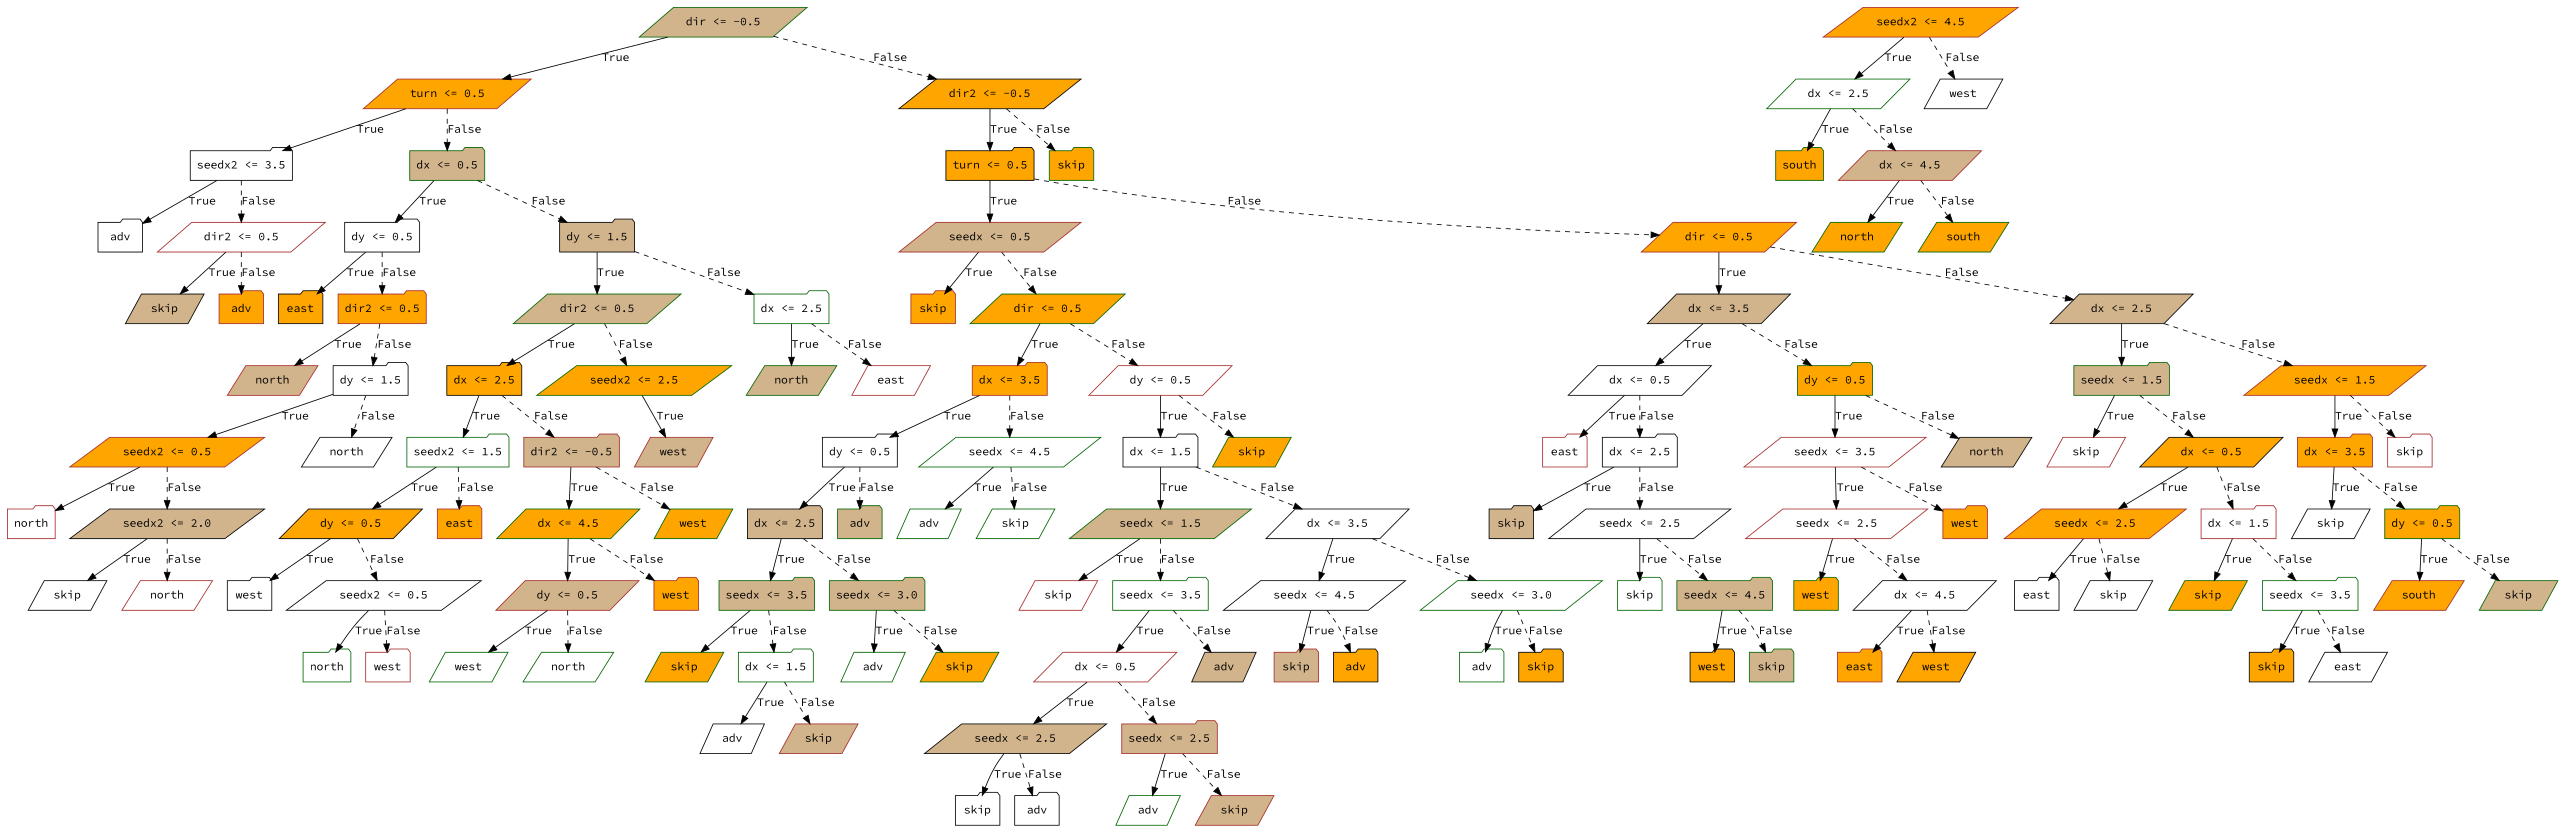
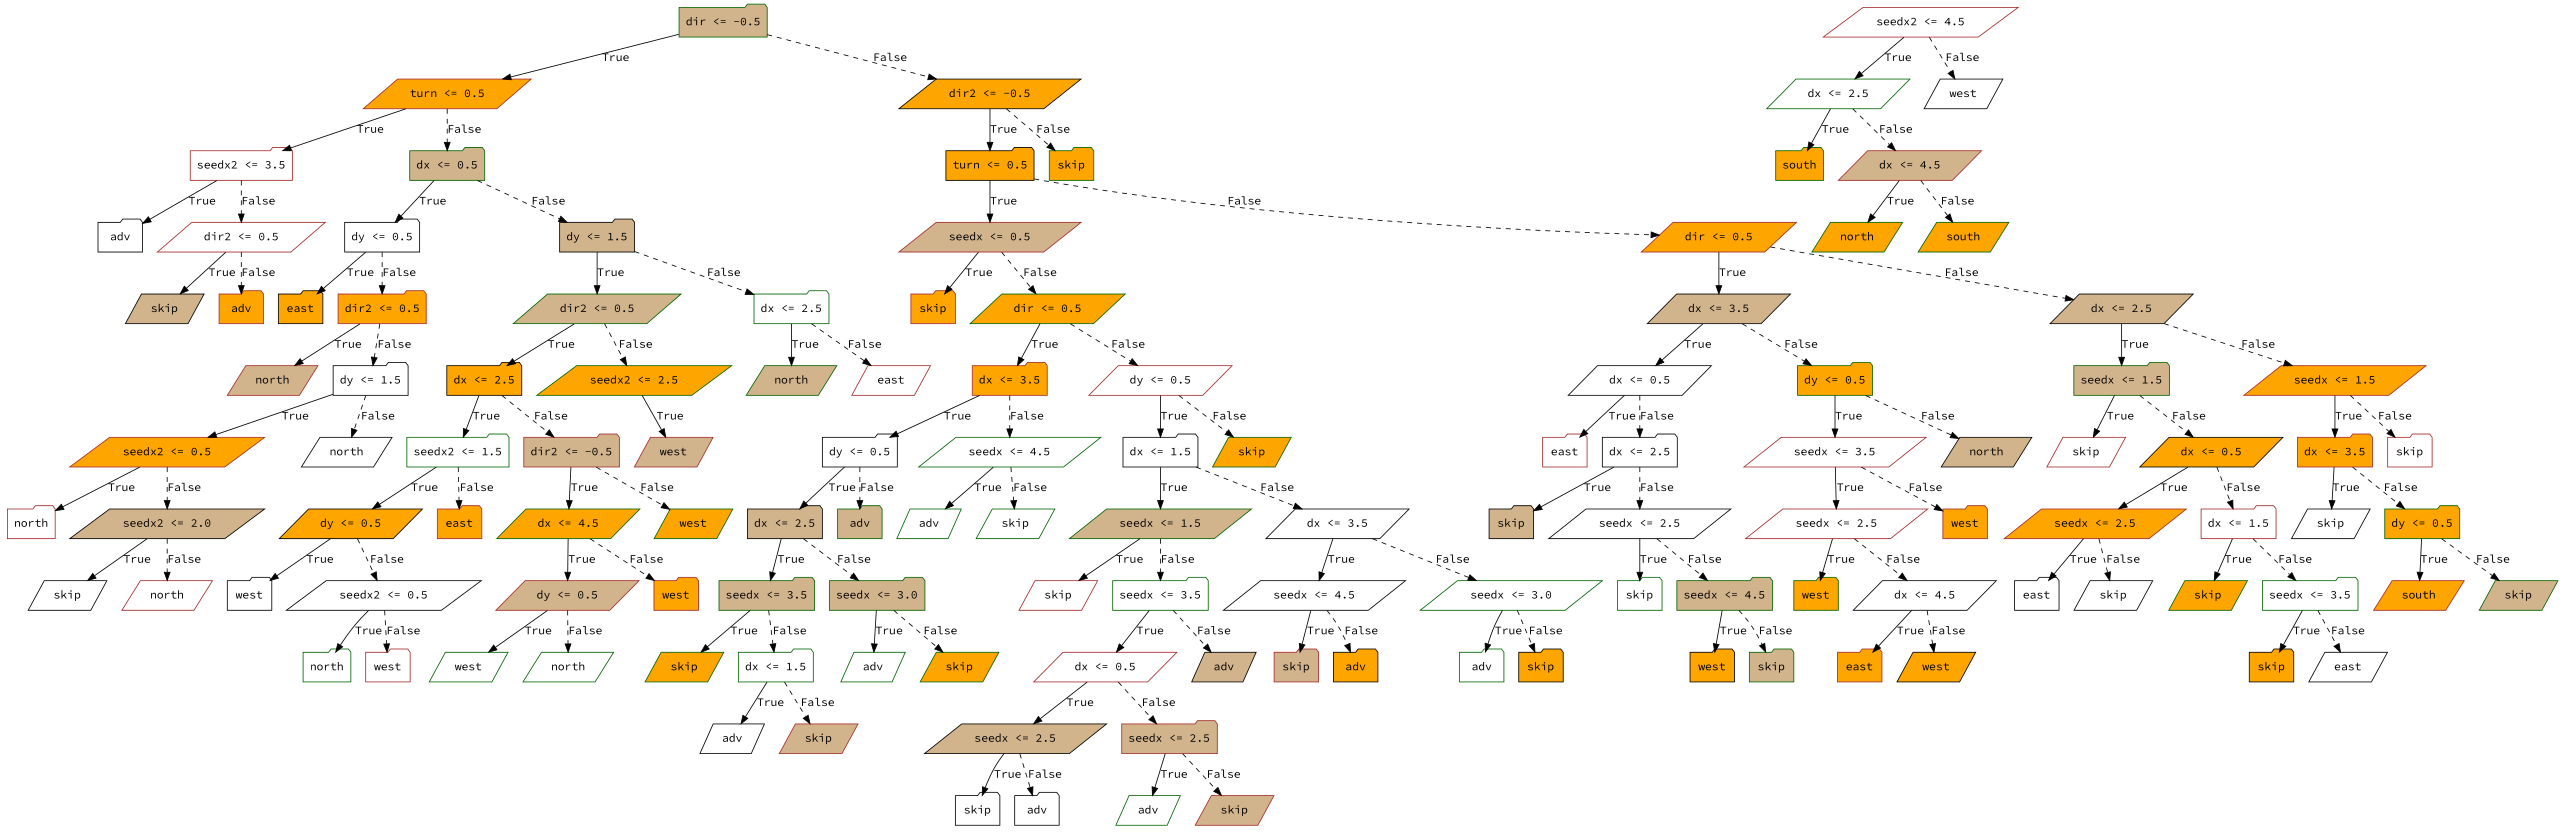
  digraph {
    fontname="Source Code Pro"
    node [color=darkgreen fillcolor=white fontname="Source Code Pro" shape=parallelogram style=filled]
    edge [fontname="Source Code Pro"]
-   n1 [fillcolor=tan label="dir <= -0.5"]
+   n1 [fillcolor=tan label="dir <= -0.5" shape=folder]
    n2 [color=brown fillcolor=orange label="turn <= 0.5"]
    n3 [color=black fillcolor=orange label="dir2 <= -0.5"]
-   n4 [color=black label="seedx2 <= 3.5" shape=folder]
+   n4 [color=brown label="seedx2 <= 3.5" shape=folder]
    n5 [fillcolor=tan label="dx <= 0.5" shape=folder]
    n6 [color=black fillcolor=orange label="turn <= 0.5" shape=folder]
    n7 [fillcolor=orange label=skip shape=folder]
    n8 [color=black label=adv shape=folder]
    n9 [color=brown label="dir2 <= 0.5"]
    n10 [color=black label="dy <= 0.5" shape=folder]
    n11 [color=black fillcolor=tan label="dy <= 1.5" shape=folder]
    n12 [color=black fillcolor=tan label=skip]
    n13 [color=brown fillcolor=orange label=adv shape=folder]
    n14 [color=black fillcolor=orange label=east shape=folder]
    n15 [color=brown fillcolor=orange label="dir2 <= 0.5" shape=folder]
    n16 [fillcolor=tan label="dir2 <= 0.5"]
    n17 [label="dx <= 2.5" shape=folder]
    n18 [color=brown fillcolor=tan label=north]
    n19 [color=black label="dy <= 1.5" shape=folder]
    n20 [color=brown fillcolor=orange label="seedx2 <= 0.5"]
    n21 [color=black label=north]
    n22 [color=brown label=north shape=folder]
    n23 [color=black fillcolor=tan label="seedx2 <= 2.0"]
    n24 [color=black label=skip]
    n25 [color=brown label=north]
    n26 [color=black fillcolor=orange label="dx <= 2.5" shape=folder]
    n27 [fillcolor=orange label="seedx2 <= 2.5"]
    n28 [fillcolor=tan label=north]
    n29 [color=brown label=east]
    n30 [label="seedx2 <= 1.5" shape=folder]
    n31 [color=brown fillcolor=tan label="dir2 <= -0.5" shape=folder]
    n32 [color=brown fillcolor=tan label=west]
    n33 [color=black fillcolor=orange label="dy <= 0.5"]
    n34 [color=brown fillcolor=orange label=east shape=folder]
    n35 [fillcolor=orange label="dx <= 4.5"]
    n36 [fillcolor=orange label=west]
    n37 [color=black label=west shape=folder]
    n38 [color=black label="seedx2 <= 0.5"]
    n39 [label=north shape=folder]
    n40 [color=brown label=west shape=folder]
    n41 [color=brown fillcolor=tan label="dy <= 0.5"]
    n42 [color=brown fillcolor=orange label=west shape=folder]
    n43 [label=west]
    n44 [label=north]
-   n45 [color=brown fillcolor=orange label="seedx2 <= 4.5"]
+   n45 [color=brown label="seedx2 <= 4.5"]
    n46 [label="dx <= 2.5"]
    n47 [color=black label=west]
    n48 [fillcolor=orange label=south shape=folder]
    n49 [color=brown fillcolor=tan label="dx <= 4.5"]
    n50 [fillcolor=orange label=north]
    n51 [fillcolor=orange label=south]
    n52 [color=brown fillcolor=tan label="seedx <= 0.5"]
    n53 [color=brown fillcolor=orange label="dir <= 0.5"]
    n54 [color=brown fillcolor=orange label=skip shape=folder]
    n55 [fillcolor=orange label="dir <= 0.5"]
    n56 [color=black fillcolor=tan label="dx <= 3.5"]
    n57 [color=black fillcolor=tan label="dx <= 2.5"]
    n58 [color=brown fillcolor=orange label="dx <= 3.5" shape=folder]
    n59 [color=brown label="dy <= 0.5"]
    n60 [color=black label="dy <= 0.5" shape=folder]
    n61 [label="seedx <= 4.5"]
    n62 [color=black label="dx <= 1.5" shape=folder]
    n63 [fillcolor=orange label=skip]
    n64 [color=black fillcolor=tan label="dx <= 2.5" shape=folder]
    n65 [fillcolor=tan label=adv shape=folder]
    n66 [label=adv]
    n67 [label=skip]
    n68 [fillcolor=tan label="seedx <= 3.5" shape=folder]
    n69 [fillcolor=tan label="seedx <= 3.0" shape=folder]
    n70 [fillcolor=orange label=skip]
    n71 [label="dx <= 1.5" shape=folder]
    n72 [label=adv]
    n73 [fillcolor=orange label=skip]
    n74 [color=black label=adv]
    n75 [color=brown fillcolor=tan label=skip]
    n76 [fillcolor=tan label="seedx <= 1.5"]
    n77 [color=black label="dx <= 3.5"]
    n78 [color=brown label=skip]
    n79 [label="seedx <= 3.5" shape=folder]
    n80 [color=black label="seedx <= 4.5"]
    n81 [label="seedx <= 3.0"]
    n82 [color=brown label="dx <= 0.5"]
    n83 [color=black fillcolor=tan label=adv]
    n84 [color=black fillcolor=tan label="seedx <= 2.5"]
    n85 [color=brown fillcolor=tan label="seedx <= 2.5" shape=folder]
    n86 [color=black label=skip shape=folder]
    n87 [color=black label=adv shape=folder]
    n88 [label=adv]
    n89 [color=brown fillcolor=tan label=skip]
    n90 [color=brown fillcolor=tan label=skip shape=folder]
    n91 [color=black fillcolor=orange label=adv shape=folder]
    n92 [label=adv shape=folder]
    n93 [color=black fillcolor=orange label=skip shape=folder]
    n94 [color=black label="dx <= 0.5"]
    n95 [fillcolor=orange label="dy <= 0.5" shape=folder]
    n96 [fillcolor=tan label="seedx <= 1.5" shape=folder]
    n97 [color=brown fillcolor=orange label="seedx <= 1.5"]
    n98 [color=brown label=east shape=folder]
    n99 [color=black label="dx <= 2.5" shape=folder]
    n100 [color=brown label="seedx <= 3.5"]
    n101 [color=black fillcolor=tan label=north]
    n102 [color=black fillcolor=tan label=skip shape=folder]
    n103 [color=black label="seedx <= 2.5"]
    n104 [label=skip shape=folder]
    n105 [fillcolor=tan label="seedx <= 4.5" shape=folder]
    n106 [color=black fillcolor=orange label=west shape=folder]
    n107 [fillcolor=tan label=skip shape=folder]
    n108 [color=brown label="seedx <= 2.5"]
    n109 [color=brown fillcolor=orange label=west shape=folder]
    n110 [fillcolor=orange label=west shape=folder]
    n111 [color=black label="dx <= 4.5"]
    n112 [color=brown fillcolor=orange label=east shape=folder]
    n113 [color=black fillcolor=orange label=west]
    n114 [color=brown label=skip]
    n115 [color=black fillcolor=orange label="dx <= 0.5"]
    n116 [color=brown fillcolor=orange label="dx <= 3.5" shape=folder]
    n117 [color=brown label=skip shape=folder]
    n118 [color=brown fillcolor=orange label="seedx <= 2.5"]
    n119 [color=brown label="dx <= 1.5" shape=folder]
    n120 [color=black label=east shape=folder]
    n121 [color=black label=skip]
    n122 [fillcolor=orange label=skip]
    n123 [label="seedx <= 3.5" shape=folder]
    n124 [color=black fillcolor=orange label=skip shape=folder]
    n125 [color=black label=east]
    n126 [color=black label=skip]
    n127 [fillcolor=orange label="dy <= 0.5" shape=folder]
    n128 [color=brown fillcolor=orange label=south]
    n129 [fillcolor=tan label=skip]
    n1 -> n2 [label=True]
    n1 -> n3 [label=False style=dashed]
    n2 -> n4 [label=True]
    n2 -> n5 [label=False style=dashed]
    n3 -> n6 [label=True]
    n3 -> n7 [label=False style=dashed]
    n4 -> n8 [label=True]
    n4 -> n9 [label=False style=dashed]
    n5 -> n10 [label=True]
    n5 -> n11 [label=False style=dashed]
    n6 -> n52 [label=True]
    n6 -> n53 [label=False style=dashed]
    n9 -> n12 [label=True]
    n9 -> n13 [label=False style=dashed]
    n10 -> n14 [label=True]
    n10 -> n15 [label=False style=dashed]
    n11 -> n16 [label=True]
    n11 -> n17 [label=False style=dashed]
    n15 -> n18 [label=True]
    n15 -> n19 [label=False style=dashed]
    n16 -> n26 [label=True]
    n16 -> n27 [label=False style=dashed]
    n17 -> n28 [label=True]
    n17 -> n29 [label=False style=dashed]
    n19 -> n20 [label=True]
    n19 -> n21 [label=False style=dashed]
    n20 -> n22 [label=True]
    n20 -> n23 [label=False style=dashed]
    n23 -> n24 [label=True]
    n23 -> n25 [label=False style=dashed]
    n26 -> n30 [label=True]
    n26 -> n31 [label=False style=dashed]
    n27 -> n32 [label=True]
    n30 -> n33 [label=True]
    n30 -> n34 [label=False style=dashed]
    n31 -> n35 [label=True]
    n31 -> n36 [label=False style=dashed]
    n33 -> n37 [label=True]
    n33 -> n38 [label=False style=dashed]
    n35 -> n41 [label=True]
    n35 -> n42 [label=False style=dashed]
    n38 -> n39 [label=True]
    n38 -> n40 [label=False style=dashed]
    n41 -> n43 [label=True]
    n41 -> n44 [label=False style=dashed]
    n45 -> n46 [label=True]
    n45 -> n47 [label=False style=dashed]
    n46 -> n48 [label=True]
    n46 -> n49 [label=False style=dashed]
    n49 -> n50 [label=True]
    n49 -> n51 [label=False style=dashed]
    n52 -> n54 [label=True]
    n52 -> n55 [label=False style=dashed]
    n53 -> n56 [label=True]
    n53 -> n57 [label=False style=dashed]
    n55 -> n58 [label=True]
    n55 -> n59 [label=False style=dashed]
    n56 -> n94 [label=True]
    n56 -> n95 [label=False style=dashed]
    n57 -> n96 [label=True]
    n57 -> n97 [label=False style=dashed]
    n58 -> n60 [label=True]
    n58 -> n61 [label=False style=dashed]
    n59 -> n62 [label=True]
    n59 -> n63 [label=False style=dashed]
    n60 -> n64 [label=True]
    n60 -> n65 [label=False style=dashed]
    n61 -> n66 [label=True]
    n61 -> n67 [label=False style=dashed]
    n62 -> n76 [label=True]
    n62 -> n77 [label=False style=dashed]
    n64 -> n68 [label=True]
    n64 -> n69 [label=False style=dashed]
    n68 -> n70 [label=True]
    n68 -> n71 [label=False style=dashed]
    n69 -> n72 [label=True]
    n69 -> n73 [label=False style=dashed]
    n71 -> n74 [label=True]
    n71 -> n75 [label=False style=dashed]
    n76 -> n78 [label=True]
    n76 -> n79 [label=False style=dashed]
    n77 -> n80 [label=True]
    n77 -> n81 [label=False style=dashed]
    n79 -> n82 [label=True]
    n79 -> n83 [label=False style=dashed]
    n80 -> n90 [label=True]
    n80 -> n91 [label=False style=dashed]
    n81 -> n92 [label=True]
    n81 -> n93 [label=False style=dashed]
    n82 -> n84 [label=True]
    n82 -> n85 [label=False style=dashed]
    n84 -> n86 [label=True]
    n84 -> n87 [label=False style=dashed]
    n85 -> n88 [label=True]
    n85 -> n89 [label=False style=dashed]
    n94 -> n98 [label=True]
    n94 -> n99 [label=False style=dashed]
    n95 -> n100 [label=True]
    n95 -> n101 [label=False style=dashed]
    n96 -> n114 [label=True]
    n96 -> n115 [label=False style=dashed]
    n97 -> n116 [label=True]
    n97 -> n117 [label=False style=dashed]
    n99 -> n102 [label=True]
    n99 -> n103 [label=False style=dashed]
    n100 -> n108 [label=True]
    n100 -> n109 [label=False style=dashed]
    n103 -> n104 [label=True]
    n103 -> n105 [label=False style=dashed]
    n105 -> n106 [label=True]
    n105 -> n107 [label=False style=dashed]
    n108 -> n110 [label=True]
    n108 -> n111 [label=False style=dashed]
    n111 -> n112 [label=True]
    n111 -> n113 [label=False style=dashed]
    n115 -> n118 [label=True]
    n115 -> n119 [label=False style=dashed]
    n116 -> n126 [label=True]
    n116 -> n127 [label=False style=dashed]
    n118 -> n120 [label=True]
    n118 -> n121 [label=False style=dashed]
    n119 -> n122 [label=True]
    n119 -> n123 [label=False style=dashed]
    n123 -> n124 [label=True]
    n123 -> n125 [label=False style=dashed]
    n127 -> n128 [label=True]
    n127 -> n129 [label=False style=dashed]
  }
